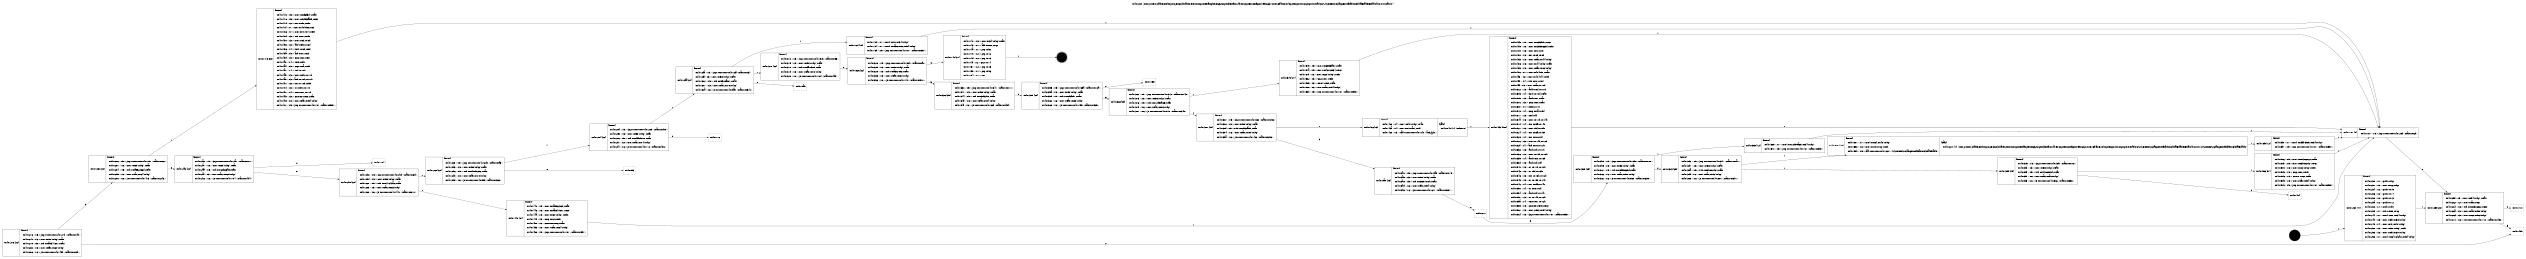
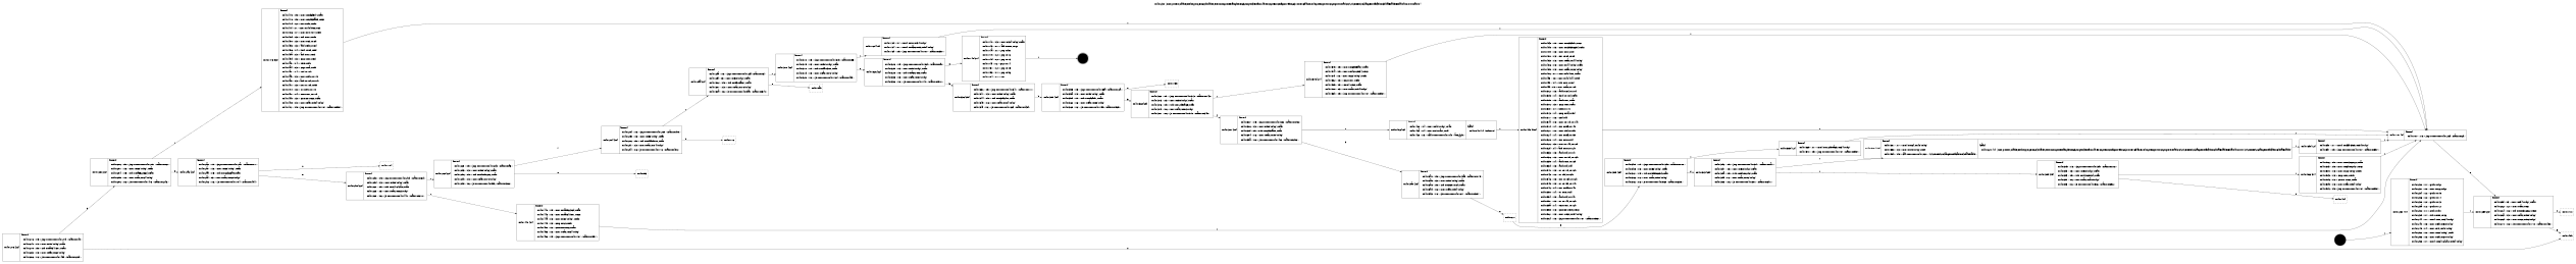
  digraph {
    label="0x401230 (/mnt/c/Users/mathe/Desktop/tcc/POCII/binaries/extr_mongooseexamplesPIC32mqtt_clientfirmwaresrcsystem_configmx795_CC3100_e16frameworksystemportssrcsys_ports_static.c_SYS_PORTS_ChangeNotificationGlobalEnable_Final-ollvm.out::main(0))"
    labelloc=t
    rankdir=LR
    node [shape=record]
    Entry [fillcolor=black height=0.3 shape=circle style=filled width=0.3]
    n2 [label="{\n     0x401230 [47]\l\n     | [instrs]\l\n     &nbsp;&nbsp;0x401230 \<+1\>: push %rbp\l\n     &nbsp;&nbsp;0x401231 \<+3\>: mov %rsp,%rbp\l\n     &nbsp;&nbsp;0x401234 \<+2\>: push %r15\l\n     &nbsp;&nbsp;0x401236 \<+2\>: push %r14\l\n     &nbsp;&nbsp;0x401238 \<+2\>: push %r13\l\n     &nbsp;&nbsp;0x40123a \<+2\>: push %r12\l\n     &nbsp;&nbsp;0x40123c \<+1\>: push %rbx\l\n     &nbsp;&nbsp;0x40123d \<+7\>: sub $0x88,%rsp\l\n     &nbsp;&nbsp;0x401244 \<+7\>: movl $0x0,-0x34(%rbp)\l\n     &nbsp;&nbsp;0x40124b \<+3\>: mov %edi,-0x38(%rbp)\l\n     &nbsp;&nbsp;0x40124e \<+4\>: mov %rsi,-0x40(%rbp)\l\n     &nbsp;&nbsp;0x401252 \<+3\>: mov -0x38(%rbp),%edi\l\n     &nbsp;&nbsp;0x401255 \<+3\>: mov %edi,-0x30(%rbp)\l\n     &nbsp;&nbsp;0x401258 \<+7\>: movl $0xc41642a2,-0x54(%rbp)\l\n  }"]
    n3 [label="{\n     0x40125f [23]\l\n     | [instrs]\l\n     &nbsp;&nbsp;0x40125f \<+3\>: mov -0x54(%rbp),%eax\l\n     &nbsp;&nbsp;0x401262 \<+2\>: mov %eax,%ecx\l\n     &nbsp;&nbsp;0x401264 \<+6\>: sub $0x803c6822,%ecx\l\n     &nbsp;&nbsp;0x40126a \<+3\>: mov %eax,-0x58(%rbp)\l\n     &nbsp;&nbsp;0x40126d \<+3\>: mov %ecx,-0x5c(%rbp)\l\n     &nbsp;&nbsp;0x401270 \<+6\>: je 0000000000401710 \<main+0x4e0\>\l\n  }"]
    n4 [label="{\n     0x401710\l\n  }" style=dashed]
    n5 [label="{\n     0x40145b\l\n  }" style=dashed]
    n6 [label="{\n     0x401276 [22]\l\n     | [instrs]\l\n     &nbsp;&nbsp;0x401276 \<+5\>: jmp 000000000040127b \<main+0x4b\>\l\n     &nbsp;&nbsp;0x40127b \<+3\>: mov -0x58(%rbp),%eax\l\n     &nbsp;&nbsp;0x40127e \<+5\>: sub $0xab341501,%eax\l\n     &nbsp;&nbsp;0x401283 \<+3\>: mov %eax,-0x60(%rbp)\l\n     &nbsp;&nbsp;0x401286 \<+6\>: je 000000000040145b \<main+0x22b\>\l\n  }"]
    n7 [label="{\n     0x40128c [22]\l\n     | [instrs]\l\n     &nbsp;&nbsp;0x40128c \<+5\>: jmp 0000000000401291 \<main+0x61\>\l\n     &nbsp;&nbsp;0x401291 \<+3\>: mov -0x58(%rbp),%eax\l\n     &nbsp;&nbsp;0x401294 \<+5\>: sub $0xae52236d,%eax\l\n     &nbsp;&nbsp;0x401299 \<+3\>: mov %eax,-0x64(%rbp)\l\n     &nbsp;&nbsp;0x40129c \<+6\>: je 0000000000401473 \<main+0x243\>\l\n  }"]
    n8 [label="{\n     0x401473 [83]\l\n     | [instrs]\l\n     &nbsp;&nbsp;0x401473 \<+5\>: mov $0xcf6f5d7,%eax\l\n     &nbsp;&nbsp;0x401478 \<+5\>: mov $0x2f65fa85,%ecx\l\n     &nbsp;&nbsp;0x40147d \<+2\>: xor %edx,%edx\l\n     &nbsp;&nbsp;0x40147f \<+7\>: mov 0x404058,%esi\l\n     &nbsp;&nbsp;0x401486 \<+7\>: mov 0x404044,%edi\l\n     &nbsp;&nbsp;0x40148d \<+3\>: sub $0x1,%edx\l\n     &nbsp;&nbsp;0x401490 \<+3\>: mov %esi,%r8d\l\n     &nbsp;&nbsp;0x401493 \<+3\>: add %edx,%r8d\l\n     &nbsp;&nbsp;0x401496 \<+4\>: imul %r8d,%esi\l\n     &nbsp;&nbsp;0x40149a \<+3\>: and $0x1,%esi\l\n     &nbsp;&nbsp;0x40149d \<+3\>: cmp $0x0,%esi\l\n     &nbsp;&nbsp;0x4014a0 \<+4\>: sete %r9b\l\n     &nbsp;&nbsp;0x4014a4 \<+3\>: cmp $0xa,%edi\l\n     &nbsp;&nbsp;0x4014a7 \<+4\>: setl %r10b\l\n     &nbsp;&nbsp;0x4014ab \<+3\>: mov %r9b,%r11b\l\n     &nbsp;&nbsp;0x4014ae \<+3\>: and %r10b,%r11b\l\n     &nbsp;&nbsp;0x4014b1 \<+3\>: xor %r10b,%r9b\l\n     &nbsp;&nbsp;0x4014b4 \<+3\>: or %r9b,%r11b\l\n     &nbsp;&nbsp;0x4014b7 \<+4\>: test $0x1,%r11b\l\n     &nbsp;&nbsp;0x4014bb \<+3\>: cmovne %ecx,%eax\l\n     &nbsp;&nbsp;0x4014be \<+3\>: mov %eax,-0x54(%rbp)\l\n     &nbsp;&nbsp;0x4014c1 \<+5\>: jmp 0000000000401787 \<main+0x557\>\l\n  }"]
    n9 [label="{\n     0x4012a2 [22]\l\n     | [instrs]\l\n     &nbsp;&nbsp;0x4012a2 \<+5\>: jmp 00000000004012a7 \<main+0x77\>\l\n     &nbsp;&nbsp;0x4012a7 \<+3\>: mov -0x58(%rbp),%eax\l\n     &nbsp;&nbsp;0x4012aa \<+5\>: sub $0xc2f2c3a9,%eax\l\n     &nbsp;&nbsp;0x4012af \<+3\>: mov %eax,-0x68(%rbp)\l\n     &nbsp;&nbsp;0x4012b2 \<+6\>: je 0000000000401704 \<main+0x4d4\>\l\n  }"]
    Exit [fillcolor=black height=0.3 peripheries=2 shape=circle style=filled width=0.3]
    n11 [label="{\n     0x401787 [5]\l\n     | [instrs]\l\n     &nbsp;&nbsp;0x401787 \<+5\>: jmp 000000000040125f \<main+0x2f\>\l\n  }"]
    n12 [label="{\n     0x401704\l\n  }" style=dashed]
    n13 [label="{\n     0x4012b8 [22]\l\n     | [instrs]\l\n     &nbsp;&nbsp;0x4012b8 \<+5\>: jmp 00000000004012bd \<main+0x8d\>\l\n     &nbsp;&nbsp;0x4012bd \<+3\>: mov -0x58(%rbp),%eax\l\n     &nbsp;&nbsp;0x4012c0 \<+5\>: sub $0xc41642a2,%eax\l\n     &nbsp;&nbsp;0x4012c5 \<+3\>: mov %eax,-0x6c(%rbp)\l\n     &nbsp;&nbsp;0x4012c8 \<+6\>: je 0000000000401440 \<main+0x210\>\l\n  }"]
    n14 [label="{\n     0x4015f0 [12]\l\n     | [instrs]\l\n     &nbsp;&nbsp;0x4015f0 \<+7\>: movl $0xfff7cb85,-0x54(%rbp)\l\n     &nbsp;&nbsp;0x4015f7 \<+5\>: jmp 0000000000401787 \<main+0x557\>\l\n  }"]
    n15 [label="{\n     0x401440 [27]\l\n     | [instrs]\l\n     &nbsp;&nbsp;0x401440 \<+5\>: mov $0xae52236d,%eax\l\n     &nbsp;&nbsp;0x401445 \<+5\>: mov $0xab341501,%ecx\l\n     &nbsp;&nbsp;0x40144a \<+3\>: mov -0x30(%rbp),%edx\l\n     &nbsp;&nbsp;0x40144d \<+3\>: cmp $0x2,%edx\l\n     &nbsp;&nbsp;0x401450 \<+3\>: cmovne %ecx,%eax\l\n     &nbsp;&nbsp;0x401453 \<+3\>: mov %eax,-0x54(%rbp)\l\n     &nbsp;&nbsp;0x401456 \<+5\>: jmp 0000000000401787 \<main+0x557\>\l\n  }"]
    n16 [label="{\n     0x4012ce [22]\l\n     | [instrs]\l\n     &nbsp;&nbsp;0x4012ce \<+5\>: jmp 00000000004012d3 \<main+0xa3\>\l\n     &nbsp;&nbsp;0x4012d3 \<+3\>: mov -0x58(%rbp),%eax\l\n     &nbsp;&nbsp;0x4012d6 \<+5\>: sub $0xd8edc692,%eax\l\n     &nbsp;&nbsp;0x4012db \<+3\>: mov %eax,-0x70(%rbp)\l\n     &nbsp;&nbsp;0x4012de \<+6\>: je 00000000004015fc \<main+0x3cc\>\l\n  }"]
    n17 [label="{\n     0x401404\l\n  }" style=dashed]
    n18 [label="{\n     0x4015fc\l\n  }" style=dashed]
    n19 [label="{\n     0x4012e4 [22]\l\n     | [instrs]\l\n     &nbsp;&nbsp;0x4012e4 \<+5\>: jmp 00000000004012e9 \<main+0xb9\>\l\n     &nbsp;&nbsp;0x4012e9 \<+3\>: mov -0x58(%rbp),%eax\l\n     &nbsp;&nbsp;0x4012ec \<+5\>: sub $0xddf0d008,%eax\l\n     &nbsp;&nbsp;0x4012f1 \<+3\>: mov %eax,-0x74(%rbp)\l\n     &nbsp;&nbsp;0x4012f4 \<+6\>: je 000000000040171c \<main+0x4ec\>\l\n  }"]
    n20 [label="{\n     0x4015c6 [27]\l\n     | [instrs]\l\n     &nbsp;&nbsp;0x4015c6 \<+5\>: mov $0x803c6822,%eax\l\n     &nbsp;&nbsp;0x4015cb \<+5\>: mov $0x3b802dc7,%ecx\l\n     &nbsp;&nbsp;0x4015d0 \<+3\>: mov -0x2c(%rbp),%edx\l\n     &nbsp;&nbsp;0x4015d3 \<+3\>: cmp $0x0,%edx\l\n     &nbsp;&nbsp;0x4015d6 \<+3\>: cmove %ecx,%eax\l\n     &nbsp;&nbsp;0x4015d9 \<+3\>: mov %eax,-0x54(%rbp)\l\n     &nbsp;&nbsp;0x4015dc \<+5\>: jmp 0000000000401787 \<main+0x557\>\l\n  }"]
    n21 [label="{\n     0x40171c\l\n  }" style=dashed]
    n22 [label="{\n     0x4012fa [22]\l\n     | [instrs]\l\n     &nbsp;&nbsp;0x4012fa \<+5\>: jmp 00000000004012ff \<main+0xcf\>\l\n     &nbsp;&nbsp;0x4012ff \<+3\>: mov -0x58(%rbp),%eax\l\n     &nbsp;&nbsp;0x401302 \<+5\>: sub $0xf30cab27,%eax\l\n     &nbsp;&nbsp;0x401307 \<+3\>: mov %eax,-0x78(%rbp)\l\n     &nbsp;&nbsp;0x40130a \<+6\>: je 00000000004015ab \<main+0x37b\>\l\n  }"]
    n23 [label="{\n     0x4013eb [25]\l\n     | [instrs]\l\n     &nbsp;&nbsp;0x4013eb \<+5\>: jmp 00000000004013f0 \<main+0x1c0\>\l\n     &nbsp;&nbsp;0x4013f0 \<+3\>: mov -0x58(%rbp),%eax\l\n     &nbsp;&nbsp;0x4013f3 \<+5\>: sub $0x420ce834,%eax\l\n     &nbsp;&nbsp;0x4013f8 \<+6\>: mov %eax,-0xa0(%rbp)\l\n     &nbsp;&nbsp;0x4013fe \<+6\>: je 00000000004015c6 \<main+0x396\>\l\n  }"]
    n24 [label="{\n     0x4015ab\l\n  }" style=dashed]
    n25 [label="{\n     0x401310 [22]\l\n     | [instrs]\l\n     &nbsp;&nbsp;0x401310 \<+5\>: jmp 0000000000401315 \<main+0xe5\>\l\n     &nbsp;&nbsp;0x401315 \<+3\>: mov -0x58(%rbp),%eax\l\n     &nbsp;&nbsp;0x401318 \<+5\>: sub $0xfff7cb85,%eax\l\n     &nbsp;&nbsp;0x40131d \<+3\>: mov %eax,-0x7c(%rbp)\l\n     &nbsp;&nbsp;0x401320 \<+6\>: je 000000000040172d \<main+0x4fd\>\l\n  }"]
    n26 [label="{\n     0x4015e1 [15]\l\n     | [instrs]\l\n     &nbsp;&nbsp;0x4015e1 \<+7\>: movl $0x64,-0x48(%rbp)\l\n     &nbsp;&nbsp;0x4015e8 \<+3\>: mov -0x48(%rbp),%edi\l\n     &nbsp;&nbsp;0x4015eb \<+5\>: call 0000000000401220 \<SYS_PORTS_ChangeNotificationGlobalEnable\>\l\n     | [calls]\l\n     &nbsp;&nbsp;0x401220 \{1\} (/mnt/c/Users/mathe/Desktop/tcc/POCII/binaries/extr_mongooseexamplesPIC32mqtt_clientfirmwaresrcsystem_configmx795_CC3100_e16frameworksystemportssrcsys_ports_static.c_SYS_PORTS_ChangeNotificationGlobalEnable_Final-ollvm.out::SYS_PORTS_ChangeNotificationGlobalEnable)\l\n  }"]
    n27 [label="{\n     0x40172d [19]\l\n     | [instrs]\l\n     &nbsp;&nbsp;0x40172d \<+7\>: movl $0x0,-0x34(%rbp)\l\n     &nbsp;&nbsp;0x401734 \<+7\>: movl $0xa3678e3,-0x54(%rbp)\l\n     &nbsp;&nbsp;0x40173b \<+5\>: jmp 0000000000401787 \<main+0x557\>\l\n  }"]
    n28 [label="{\n     0x401326 [22]\l\n     | [instrs]\l\n     &nbsp;&nbsp;0x401326 \<+5\>: jmp 000000000040132b \<main+0xfb\>\l\n     &nbsp;&nbsp;0x40132b \<+3\>: mov -0x58(%rbp),%eax\l\n     &nbsp;&nbsp;0x40132e \<+5\>: sub $0xa3678e3,%eax\l\n     &nbsp;&nbsp;0x401333 \<+3\>: mov %eax,-0x80(%rbp)\l\n     &nbsp;&nbsp;0x401336 \<+6\>: je 0000000000401740 \<main+0x510\>\l\n  }"]
    n29 [label="{\n     0x4013d2 [25]\l\n     | [instrs]\l\n     &nbsp;&nbsp;0x4013d2 \<+5\>: jmp 00000000004013d7 \<main+0x1a7\>\l\n     &nbsp;&nbsp;0x4013d7 \<+3\>: mov -0x58(%rbp),%eax\l\n     &nbsp;&nbsp;0x4013da \<+5\>: sub $0x3b802dc7,%eax\l\n     &nbsp;&nbsp;0x4013df \<+6\>: mov %eax,-0x9c(%rbp)\l\n     &nbsp;&nbsp;0x4013e5 \<+6\>: je 00000000004015e1 \<main+0x3b1\>\l\n  }"]
    n30 [label="{\n     0x401740 [21]\l\n     | [instrs]\l\n     &nbsp;&nbsp;0x401740 \<+3\>: mov -0x34(%rbp),%eax\l\n     &nbsp;&nbsp;0x401743 \<+7\>: add $0x88,%rsp\l\n     &nbsp;&nbsp;0x40174a \<+1\>: pop %rbx\l\n     &nbsp;&nbsp;0x40174b \<+2\>: pop %r12\l\n     &nbsp;&nbsp;0x40174d \<+2\>: pop %r13\l\n     &nbsp;&nbsp;0x40174f \<+2\>: pop %r14\l\n     &nbsp;&nbsp;0x401751 \<+2\>: pop %r15\l\n     &nbsp;&nbsp;0x401753 \<+1\>: pop %rbp\l\n     &nbsp;&nbsp;0x401754 \<+1\>: ret\l\n  }"]
    n31 [label="{\n     0x40133c [25]\l\n     | [instrs]\l\n     &nbsp;&nbsp;0x40133c \<+5\>: jmp 0000000000401341 \<main+0x111\>\l\n     &nbsp;&nbsp;0x401341 \<+3\>: mov -0x58(%rbp),%eax\l\n     &nbsp;&nbsp;0x401344 \<+5\>: sub $0xc3d32b8,%eax\l\n     &nbsp;&nbsp;0x401349 \<+6\>: mov %eax,-0x84(%rbp)\l\n     &nbsp;&nbsp;0x40134f \<+6\>: je 000000000040166f \<main+0x43f\>\l\n  }"]
    n32 [label="{\n     0x401569 [12]\l\n     | [instrs]\l\n     &nbsp;&nbsp;0x401569 \<+7\>: movl $0x12d9ea65,-0x54(%rbp)\l\n     &nbsp;&nbsp;0x401570 \<+5\>: jmp 0000000000401787 \<main+0x557\>\l\n  }"]
    n33 [label="{\n     0x401355 [25]\l\n     | [instrs]\l\n     &nbsp;&nbsp;0x401355 \<+5\>: jmp 000000000040135a \<main+0x12a\>\l\n     &nbsp;&nbsp;0x40135a \<+3\>: mov -0x58(%rbp),%eax\l\n     &nbsp;&nbsp;0x40135d \<+5\>: sub $0xcf6f5d7,%eax\l\n     &nbsp;&nbsp;0x401362 \<+6\>: mov %eax,-0x88(%rbp)\l\n     &nbsp;&nbsp;0x401368 \<+6\>: je 0000000000401755 \<main+0x525\>\l\n  }"]
    n34 [label="{\n     0x4013b9 [25]\l\n     | [instrs]\l\n     &nbsp;&nbsp;0x4013b9 \<+5\>: jmp 00000000004013be \<main+0x18e\>\l\n     &nbsp;&nbsp;0x4013be \<+3\>: mov -0x58(%rbp),%eax\l\n     &nbsp;&nbsp;0x4013c1 \<+5\>: sub $0x3b55669d,%eax\l\n     &nbsp;&nbsp;0x4013c6 \<+6\>: mov %eax,-0x98(%rbp)\l\n     &nbsp;&nbsp;0x4013cc \<+6\>: je 0000000000401569 \<main+0x339\>\l\n  }"]
    n35 [label="{\n     0x401755\l\n  }" style=dashed]
    n36 [label="{\n     0x40136e [25]\l\n     | [instrs]\l\n     &nbsp;&nbsp;0x40136e \<+5\>: jmp 0000000000401373 \<main+0x143\>\l\n     &nbsp;&nbsp;0x401373 \<+3\>: mov -0x58(%rbp),%eax\l\n     &nbsp;&nbsp;0x401376 \<+5\>: sub $0x12d9ea65,%eax\l\n     &nbsp;&nbsp;0x40137b \<+6\>: mov %eax,-0x8c(%rbp)\l\n     &nbsp;&nbsp;0x401381 \<+6\>: je 0000000000401575 \<main+0x345\>\l\n  }"]
    n37 [label="{\n     0x401617\l\n  }" style=dashed]
    n38 [label="{\n     0x401575 [27]\l\n     | [instrs]\l\n     &nbsp;&nbsp;0x401575 \<+5\>: mov $0x6555bac7,%eax\l\n     &nbsp;&nbsp;0x40157a \<+5\>: mov $0x420ce834,%ecx\l\n     &nbsp;&nbsp;0x40157f \<+3\>: mov -0x2c(%rbp),%edx\l\n     &nbsp;&nbsp;0x401582 \<+3\>: cmp $0x1,%edx\l\n     &nbsp;&nbsp;0x401585 \<+3\>: cmovl %ecx,%eax\l\n     &nbsp;&nbsp;0x401588 \<+3\>: mov %eax,-0x54(%rbp)\l\n     &nbsp;&nbsp;0x40158b \<+5\>: jmp 0000000000401787 \<main+0x557\>\l\n  }"]
    n39 [label="{\n     0x401387 [25]\l\n     | [instrs]\l\n     &nbsp;&nbsp;0x401387 \<+5\>: jmp 000000000040138c \<main+0x15c\>\l\n     &nbsp;&nbsp;0x40138c \<+3\>: mov -0x58(%rbp),%eax\l\n     &nbsp;&nbsp;0x40138f \<+5\>: sub $0x2f65fa85,%eax\l\n     &nbsp;&nbsp;0x401394 \<+6\>: mov %eax,-0x90(%rbp)\l\n     &nbsp;&nbsp;0x40139a \<+6\>: je 00000000004014c6 \<main+0x296\>\l\n  }"]
    n40 [label="{\n     0x4014d3 [150]\l\n     | [instrs]\l\n     &nbsp;&nbsp;0x4014d3 \<+5\>: mov $0xcf6f5d7,%ecx\l\n     &nbsp;&nbsp;0x4014d8 \<+5\>: mov $0x3b55669d,%edx\l\n     &nbsp;&nbsp;0x4014dd \<+3\>: mov $0x1,%sil\l\n     &nbsp;&nbsp;0x4014e0 \<+3\>: xor %r8d,%r8d\l\n     &nbsp;&nbsp;0x4014e3 \<+3\>: mov %eax,-0x44(%rbp)\l\n     &nbsp;&nbsp;0x4014e6 \<+3\>: mov -0x44(%rbp),%eax\l\n     &nbsp;&nbsp;0x4014e9 \<+3\>: mov %eax,-0x2c(%rbp)\l\n     &nbsp;&nbsp;0x4014ec \<+7\>: mov 0x404058,%eax\l\n     &nbsp;&nbsp;0x4014f3 \<+8\>: mov 0x404044,%r9d\l\n     &nbsp;&nbsp;0x4014fb \<+4\>: sub $0x1,%r8d\l\n     &nbsp;&nbsp;0x4014ff \<+3\>: mov %eax,%r10d\l\n     &nbsp;&nbsp;0x401502 \<+3\>: add %r8d,%r10d\l\n     &nbsp;&nbsp;0x401505 \<+4\>: imul %r10d,%eax\l\n     &nbsp;&nbsp;0x401509 \<+3\>: and $0x1,%eax\l\n     &nbsp;&nbsp;0x40150c \<+3\>: cmp $0x0,%eax\l\n     &nbsp;&nbsp;0x40150f \<+4\>: sete %r11b\l\n     &nbsp;&nbsp;0x401513 \<+4\>: cmp $0xa,%r9d\l\n     &nbsp;&nbsp;0x401517 \<+3\>: setl %bl\l\n     &nbsp;&nbsp;0x40151a \<+3\>: mov %r11b,%r14b\l\n     &nbsp;&nbsp;0x40151d \<+4\>: xor $0xff,%r14b\l\n     &nbsp;&nbsp;0x401521 \<+3\>: mov %bl,%r15b\l\n     &nbsp;&nbsp;0x401524 \<+4\>: xor $0xff,%r15b\l\n     &nbsp;&nbsp;0x401528 \<+4\>: xor $0x0,%sil\l\n     &nbsp;&nbsp;0x40152c \<+3\>: mov %r14b,%r12b\l\n     &nbsp;&nbsp;0x40152f \<+4\>: and $0x0,%r12b\l\n     &nbsp;&nbsp;0x401533 \<+3\>: and %sil,%r11b\l\n     &nbsp;&nbsp;0x401536 \<+3\>: mov %r15b,%r13b\l\n     &nbsp;&nbsp;0x401539 \<+4\>: and $0x0,%r13b\l\n     &nbsp;&nbsp;0x40153d \<+3\>: and %sil,%bl\l\n     &nbsp;&nbsp;0x401540 \<+3\>: or %r11b,%r12b\l\n     &nbsp;&nbsp;0x401543 \<+3\>: or %bl,%r13b\l\n     &nbsp;&nbsp;0x401546 \<+3\>: xor %r13b,%r12b\l\n     &nbsp;&nbsp;0x401549 \<+3\>: or %r15b,%r14b\l\n     &nbsp;&nbsp;0x40154c \<+4\>: xor $0xff,%r14b\l\n     &nbsp;&nbsp;0x401550 \<+4\>: or $0x0,%sil\l\n     &nbsp;&nbsp;0x401554 \<+3\>: and %sil,%r14b\l\n     &nbsp;&nbsp;0x401557 \<+3\>: or %r14b,%r12b\l\n     &nbsp;&nbsp;0x40155a \<+4\>: test $0x1,%r12b\l\n     &nbsp;&nbsp;0x40155e \<+3\>: cmovne %edx,%ecx\l\n     &nbsp;&nbsp;0x401561 \<+3\>: mov %ecx,-0x54(%rbp)\l\n     &nbsp;&nbsp;0x401564 \<+5\>: jmp 0000000000401787 \<main+0x557\>\l\n  }"]
    n41 [label="{\n     0x4013a0 [25]\l\n     | [instrs]\l\n     &nbsp;&nbsp;0x4013a0 \<+5\>: jmp 00000000004013a5 \<main+0x175\>\l\n     &nbsp;&nbsp;0x4013a5 \<+3\>: mov -0x58(%rbp),%eax\l\n     &nbsp;&nbsp;0x4013a8 \<+5\>: sub $0x339181cb,%eax\l\n     &nbsp;&nbsp;0x4013ad \<+6\>: mov %eax,-0x94(%rbp)\l\n     &nbsp;&nbsp;0x4013b3 \<+6\>: je 0000000000401617 \<main+0x3e7\>\l\n  }"]
    n42 [label="{\n     0x4014c6 [13]\l\n     | [instrs]\l\n     &nbsp;&nbsp;0x4014c6 \<+4\>: mov -0x40(%rbp),%rax\l\n     &nbsp;&nbsp;0x4014ca \<+4\>: mov 0x8(%rax),%rdi\l\n     &nbsp;&nbsp;0x4014ce \<+5\>: call 0000000000401040 \<atoi@plt\>\l\n     | [calls]\l\n     &nbsp;&nbsp;0x401040 \{1\} (unknown)\l\n  }"]
    Entry -> n2 [label=" 1"]
    n2 -> n3 [label=" 1"]
    n3 -> n4 [label=" 0"]
    n3 -> n5 [label=" 9"]
    n6 -> n5 [label=" 0"]
    n6 -> n7 [label=" 9"]
    n7 -> n8 [label=" 1"]
    n7 -> n9 [label=" 8"]
    n8 -> n11 [label=" 1"]
    n9 -> n12 [label=" 0"]
    n9 -> n13 [label=" 8"]
    n11 -> n3 [label=" 8"]
    n13 -> n15 [label=" 1"]
    n13 -> n16 [label=" 7"]
    n14 -> n11 [label=" 1"]
    n15 -> n11 [label=" 1"]
    n16 -> n18 [label=" 0"]
    n16 -> n19 [label=" 7"]
    n19 -> n21 [label=" 0"]
    n19 -> n22 [label=" 7"]
    n20 -> n11 [label=" 1"]
    n22 -> n24 [label=" 0"]
    n22 -> n25 [label=" 7"]
    n23 -> n17 [label=" 0"]
    n23 -> n20 [label=" 1"]
-   n22 -> n27 [label=" 1"]
+   n25 -> n27 [label=" 1"]
    n25 -> n28 [label=" 6"]
    n26 -> n14 [label=" 1"]
    n27 -> n11 [label=" 1"]
    n28 -> n30 [label=" 8"]
    n28 -> n31 [label=" 5"]
    n29 -> n23 [label=" 1"]
    n29 -> n26 [label=" 1"]
    n30 -> Exit [label=" 1"]
    n31 -> n33 [label=" 5"]
    n32 -> n11 [label=" 1"]
    n33 -> n35 [label=" 0"]
    n33 -> n36 [label=" 5"]
    n34 -> n29 [label=" 2"]
    n34 -> n32 [label=" 1"]
    n36 -> n38 [label=" 1"]
    n36 -> n39 [label=" 4"]
    n37 -> n34 [label=" 3"]
    n38 -> n11 [label=" 1"]
    n39 -> n41 [label=" 3"]
    n39 -> n42 [label=" 1"]
    n40 -> n11 [label=" 1"]
    n41 -> n37 [label=" 0"]
    n42 -> n40 [label=" 1"]
  }
